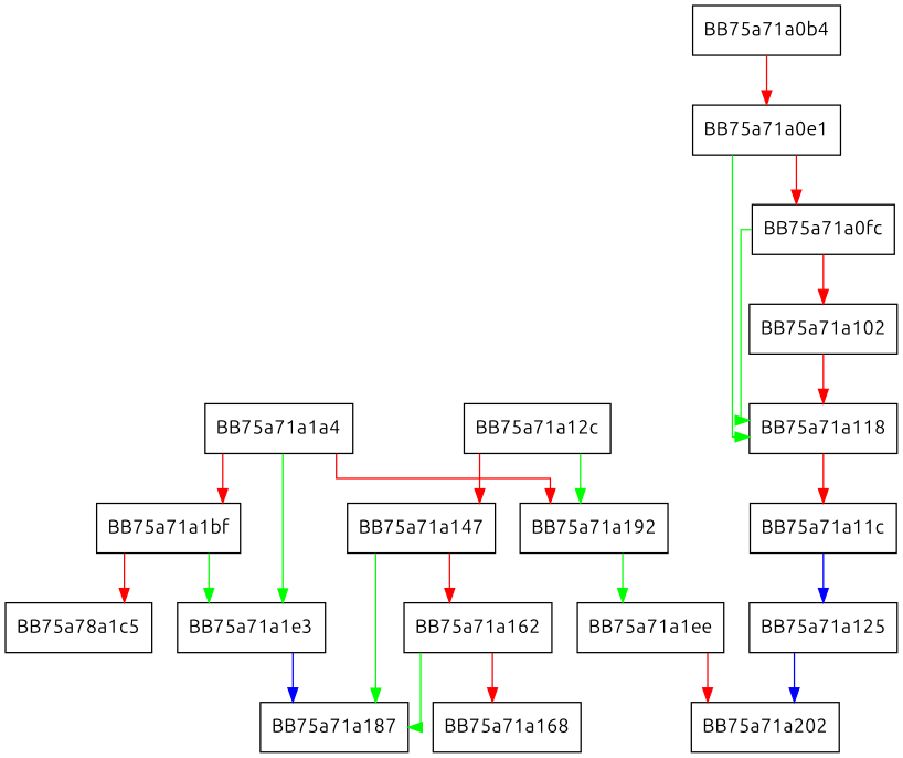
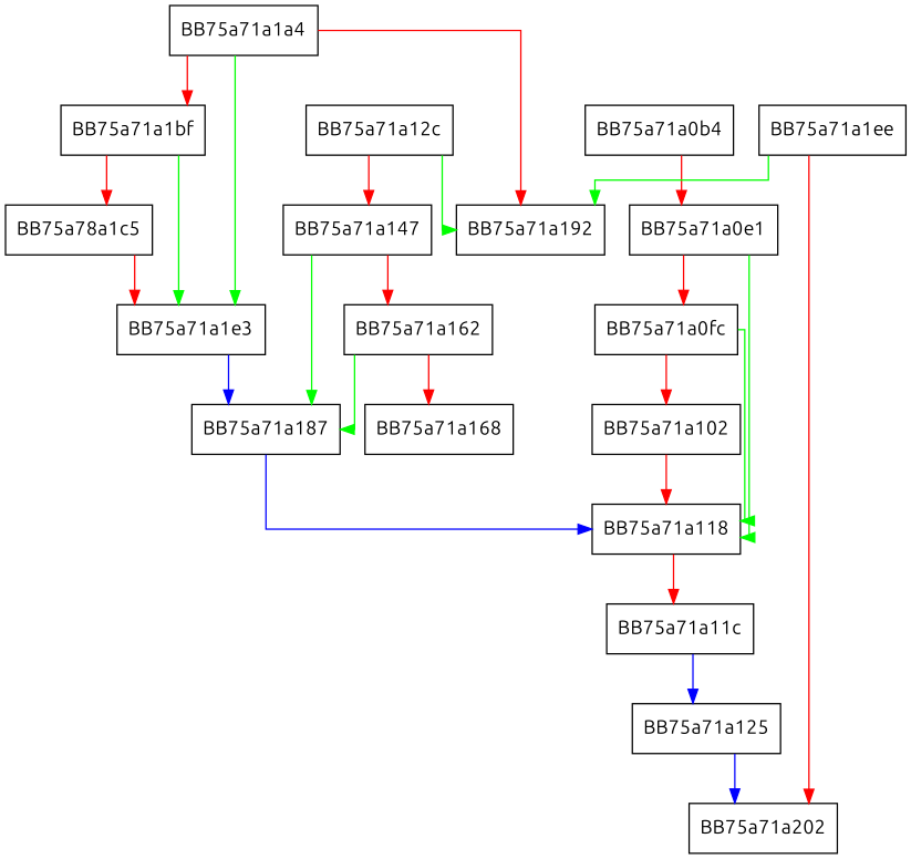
  digraph {
    fontname=Ubuntu
    splines=ortho
    node [fontname=Ubuntu shape=box]
    edge [color=red fontname=Ubuntu]
    BB75a71a0b4
    BB75a71a0e1
    BB75a71a12c
    BB75a71a192
    BB75a71a147
    BB75a71a118
    BB75a71a0fc
    BB75a71a1ee
    BB75a71a187
    BB75a71a162
    BB75a71a11c
    BB75a71a102
    BB75a71a125
    BB75a71a202
    BB75a71a1a4
    BB75a71a1e3
    BB75a71a1bf
    BB75a71a168
    n19 [label=BB75a78a1c5]
    BB75a71a0b4 -> BB75a71a0e1
    BB75a71a0e1 -> BB75a71a118 [color=green]
    BB75a71a0e1 -> BB75a71a0fc
    BB75a71a12c -> BB75a71a192 [color=green]
    BB75a71a12c -> BB75a71a147
-   BB75a71a192 -> BB75a71a1ee [color=green]
+   BB75a71a1ee -> BB75a71a192 [color=green]
    BB75a71a147 -> BB75a71a187 [color=green]
    BB75a71a147 -> BB75a71a162
    BB75a71a118 -> BB75a71a11c
    BB75a71a0fc -> BB75a71a118 [color=green]
    BB75a71a0fc -> BB75a71a102
    BB75a71a1ee -> BB75a71a202
+   BB75a71a187 -> BB75a71a118 [color=blue]
    BB75a71a162 -> BB75a71a187 [color=green]
    BB75a71a162 -> BB75a71a168
    BB75a71a11c -> BB75a71a125 [color=blue]
    BB75a71a102 -> BB75a71a118
    BB75a71a125 -> BB75a71a202 [color=blue]
    BB75a71a1a4 -> BB75a71a192
    BB75a71a1a4 -> BB75a71a1e3 [color=green]
    BB75a71a1a4 -> BB75a71a1bf
    BB75a71a1e3 -> BB75a71a187 [color=blue]
    BB75a71a1bf -> BB75a71a1e3 [color=green]
    BB75a71a1bf -> n19
+   n19 -> BB75a71a1e3
  }
